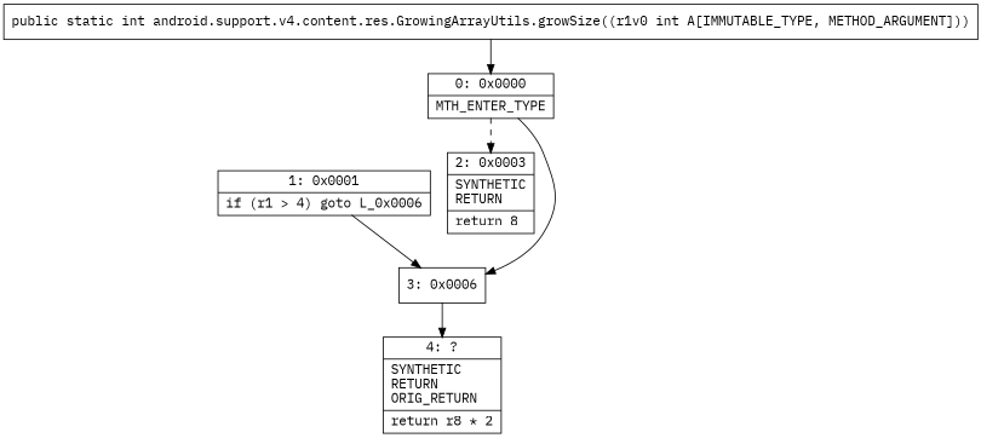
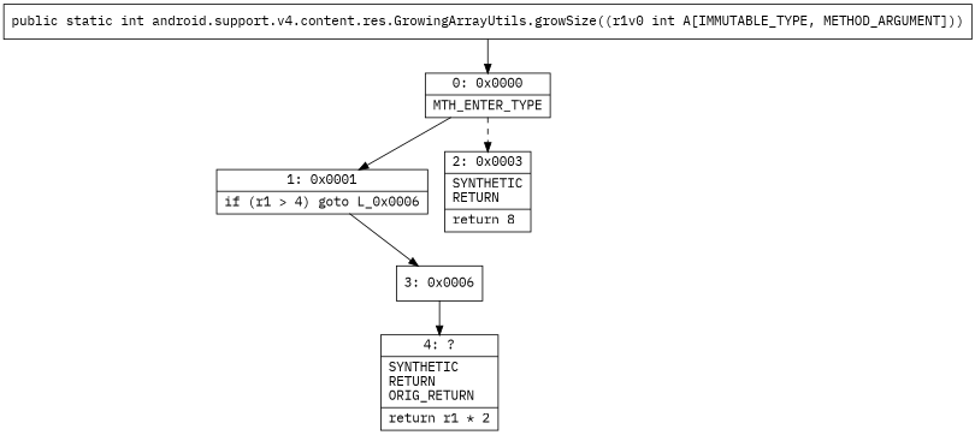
  digraph {
    fontname="IBM Plex Mono"
    node [fontname="IBM Plex Mono" shape=record]
    edge [fontname="IBM Plex Mono"]
    n1 [label="{0\:\ 0x0000|MTH_ENTER_TYPE\l}"]
    n2 [label="{1\:\ 0x0001|if (r1 \> 4) goto L_0x0006\l}"]
    n3 [label="{2\:\ 0x0003|SYNTHETIC\lRETURN\l|return 8\l}"]
    n4 [label="{3\:\ 0x0006}"]
-   n5 [label="{4\:\ ?|SYNTHETIC\lRETURN\lORIG_RETURN\l|return r8 * 2\l}"]
+   n5 [label="{4\:\ ?|SYNTHETIC\lRETURN\lORIG_RETURN\l|return r1 * 2\l}"]
    n6 [label="{public static int android.support.v4.content.res.GrowingArrayUtils.growSize((r1v0 int A[IMMUTABLE_TYPE, METHOD_ARGUMENT])) }"]
-   n1 -> n4
+   n1 -> n2
    n1 -> n3 [style=dashed]
    n2 -> n4
    n4 -> n5
    n6 -> n1
  }
